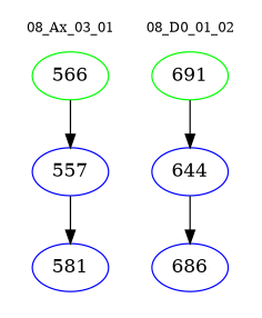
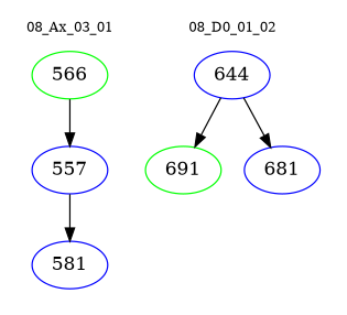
  digraph {
    node [color=blue]
    edge [color=black]
    n1 [color=green label=566]
    n2 [label=557]
    n3 [label=581]
    n4 [color=green label=691]
    n5 [label=644]
-   n6 [label=686]
+   n6 [label=681]
    subgraph cluster_1 {
      color=white
      fontsize=10
      label="08_Ax_03_01"
      n1
      n2
      n3
    }
    subgraph cluster_2 {
      color=white
      fontsize=10
      label="08_D0_01_02"
      n4
      n5
      n6
    }
    n1 -> n2
    n2 -> n3
-   n4 -> n5
+   n5 -> n4
    n5 -> n6
  }
